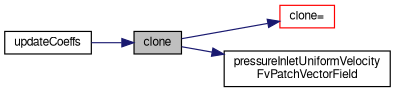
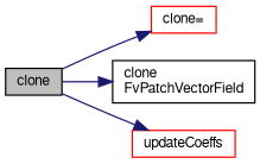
  digraph {
    rankdir=LR
    node [color=black fontname=FreeSans fontsize=10 shape=record]
    edge [color=midnightblue fontname=FreeSans fontsize=10 labelfontname=FreeSans labelfontsize=10 style=solid]
    n1 [fillcolor=grey75 fontcolor=black height=0.2 label=clone style=filled width=0.4]
    n2 [color=red height=0.2 label="clone=" width=0.4]
-   n3 [height=0.2 label="pressureInletUniformVelocity\lFvPatchVectorField" width=0.4]
-   n4 [height=0.2 label=updateCoeffs width=0.4]
+   n3 [height=0.2 label="clone\lFvPatchVectorField" width=0.4]
+   n4 [color=red height=0.2 label=updateCoeffs width=0.4]
    n1 -> n2
    n1 -> n3
-   n4 -> n1
+   n1 -> n4
  }
